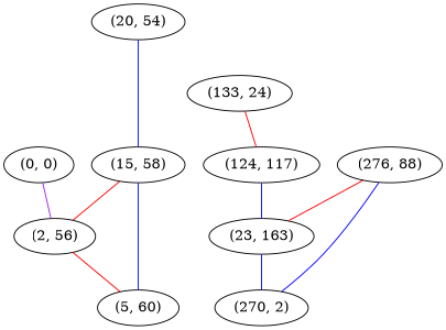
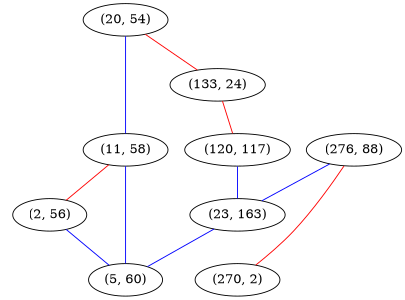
  graph {
    edge [color=red weight=3]
-   "(0, 0)"
    "(2, 56)"
    "(5, 60)"
    "(20, 54)"
    "(133, 24)"
-   "(11, 58)" [label="(15, 58)"]
-   "(124, 117)"
+   "(11, 58)"
+   "(124, 117)" [label="(120, 117)"]
    "(276, 88)"
    "(23, 163)"
    "(270, 2)"
-   "(0, 0)" -- "(2, 56)" [color=purple weight=4]
-   "(2, 56)" -- "(5, 60)" [weight=1]
+   "(2, 56)" -- "(5, 60)" [color=blue weight=1]
+   "(20, 54)" -- "(133, 24)" [weight=1]
    "(20, 54)" -- "(11, 58)" [color=blue]
    "(133, 24)" -- "(124, 117)" [weight=1]
    "(11, 58)" -- "(2, 56)"
    "(11, 58)" -- "(5, 60)" [color=blue]
    "(124, 117)" -- "(23, 163)" [color=blue]
-   "(276, 88)" -- "(23, 163)"
-   "(276, 88)" -- "(270, 2)" [color=blue weight=1]
-   "(23, 163)" -- "(270, 2)" [color=blue]
+   "(276, 88)" -- "(23, 163)" [color=blue]
+   "(276, 88)" -- "(270, 2)" [weight=1]
+   "(23, 163)" -- "(5, 60)" [color=blue]
  }
